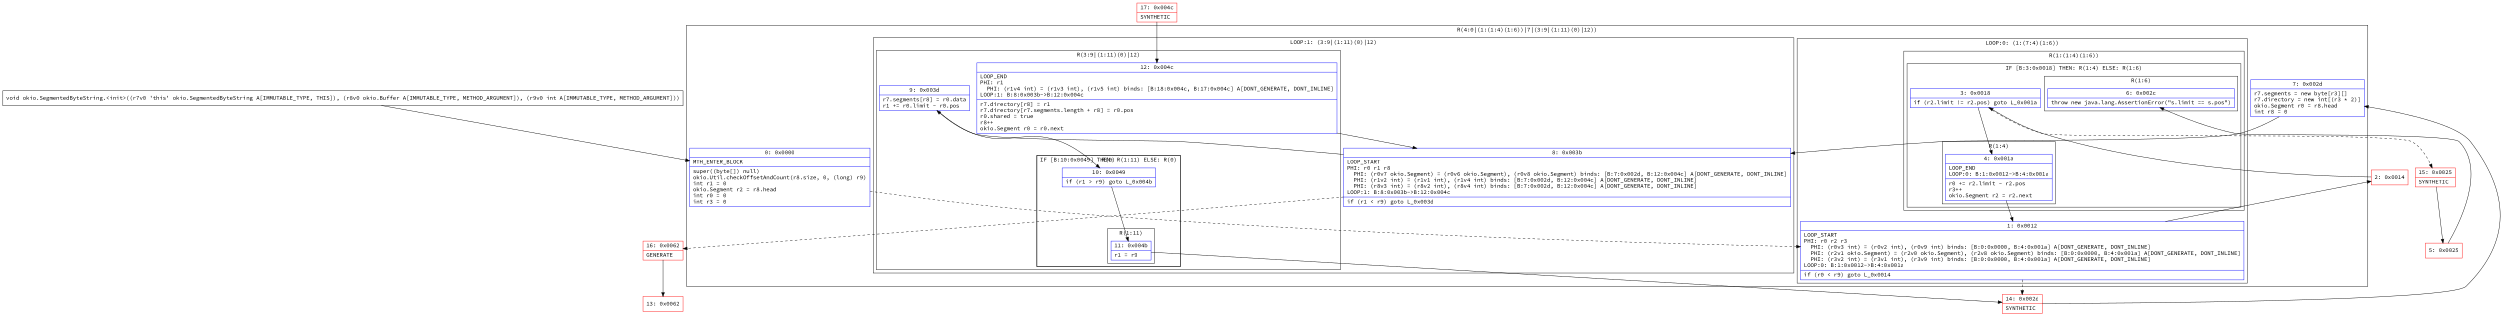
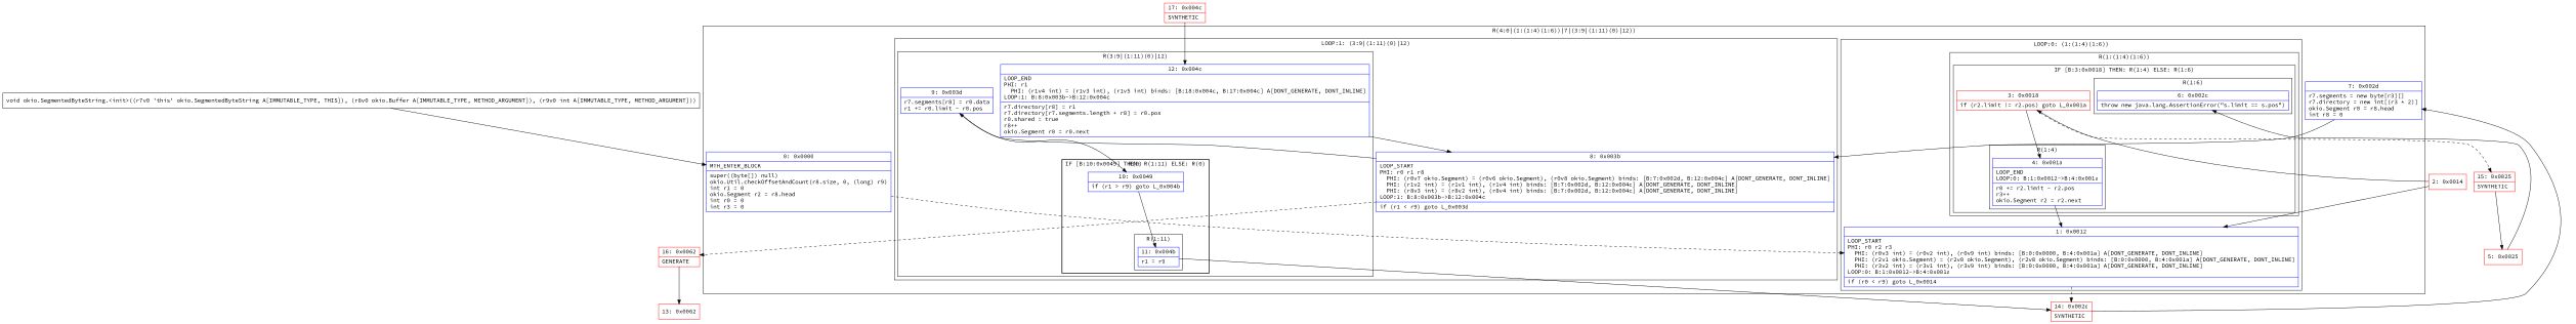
  digraph {
    fontname="Source Code Pro"
    node [color=blue fontname="Source Code Pro" shape=record]
    edge [fontname="Source Code Pro"]
    n1 [label="{4\:\ 0x001a|LOOP_END\lLOOP:0: B:1:0x0012\-\>B:4:0x001a\l|r0 += r2.limit \- r2.pos\lr3++\lokio.Segment r2 = r2.next\l}"]
    n2 [label="{6\:\ 0x002c|throw new java.lang.AssertionError(\"s.limit == s.pos\")\l}"]
-   n3 [label="{3\:\ 0x0018|if (r2.limit != r2.pos) goto L_0x001a\l}"]
+   n3 [color=red label="{3\:\ 0x0018|if (r2.limit != r2.pos) goto L_0x001a\l}"]
    n4 [label="{1\:\ 0x0012|LOOP_START\lPHI: r0 r2 r3 \l  PHI: (r0v3 int) = (r0v2 int), (r0v9 int) binds: [B:0:0x0000, B:4:0x001a] A[DONT_GENERATE, DONT_INLINE]\l  PHI: (r2v1 okio.Segment) = (r2v0 okio.Segment), (r2v8 okio.Segment) binds: [B:0:0x0000, B:4:0x001a] A[DONT_GENERATE, DONT_INLINE]\l  PHI: (r3v2 int) = (r3v1 int), (r3v9 int) binds: [B:0:0x0000, B:4:0x001a] A[DONT_GENERATE, DONT_INLINE]\lLOOP:0: B:1:0x0012\-\>B:4:0x001a\l|if (r0 \< r9) goto L_0x0014\l}"]
    n5 [label="{11\:\ 0x004b|r1 = r9\l}"]
    n6 [label="{10\:\ 0x0049|if (r1 \> r9) goto L_0x004b\l}"]
    n7 [label="{9\:\ 0x003d|r7.segments[r8] = r0.data\lr1 += r0.limit \- r0.pos\l}"]
    n8 [label="{12\:\ 0x004c|LOOP_END\lPHI: r1 \l  PHI: (r1v4 int) = (r1v3 int), (r1v5 int) binds: [B:18:0x004c, B:17:0x004c] A[DONT_GENERATE, DONT_INLINE]\lLOOP:1: B:8:0x003b\-\>B:12:0x004c\l|r7.directory[r8] = r1\lr7.directory[r7.segments.length + r8] = r0.pos\lr0.shared = true\lr8++\lokio.Segment r0 = r0.next\l}"]
    n9 [label="{8\:\ 0x003b|LOOP_START\lPHI: r0 r1 r8 \l  PHI: (r0v7 okio.Segment) = (r0v6 okio.Segment), (r0v8 okio.Segment) binds: [B:7:0x002d, B:12:0x004c] A[DONT_GENERATE, DONT_INLINE]\l  PHI: (r1v2 int) = (r1v1 int), (r1v4 int) binds: [B:7:0x002d, B:12:0x004c] A[DONT_GENERATE, DONT_INLINE]\l  PHI: (r8v3 int) = (r8v2 int), (r8v4 int) binds: [B:7:0x002d, B:12:0x004c] A[DONT_GENERATE, DONT_INLINE]\lLOOP:1: B:8:0x003b\-\>B:12:0x004c\l|if (r1 \< r9) goto L_0x003d\l}"]
    n10 [label="{0\:\ 0x0000|MTH_ENTER_BLOCK\l|super((byte[]) null)\lokio.Util.checkOffsetAndCount(r8.size, 0, (long) r9)\lint r1 = 0\lokio.Segment r2 = r8.head\lint r0 = 0\lint r3 = 0\l}"]
    n11 [label="{7\:\ 0x002d|r7.segments = new byte[r3][]\lr7.directory = new int[(r3 * 2)]\lokio.Segment r0 = r8.head\lint r8 = 0\l}"]
    n12 [color=red label="{15\:\ 0x0025|SYNTHETIC\l}"]
    n13 [color=red label="{2\:\ 0x0014}"]
    n14 [color=red label="{14\:\ 0x002d|SYNTHETIC\l}"]
    n15 [color=red label="{16\:\ 0x0062|GENERATE\l}"]
    n16 [color=red label="{5\:\ 0x0025}"]
    n17 [color=red label="{13\:\ 0x0062}"]
    n18 [color=red label="{17\:\ 0x004c|SYNTHETIC\l}"]
    n19 [label="{void okio.SegmentedByteString.\<init\>((r7v0 'this' okio.SegmentedByteString A[IMMUTABLE_TYPE, THIS]), (r8v0 okio.Buffer A[IMMUTABLE_TYPE, METHOD_ARGUMENT]), (r9v0 int A[IMMUTABLE_TYPE, METHOD_ARGUMENT])) }" color=""]
    subgraph cluster_1 {
      label="R(4:0|(1:(1:4)(1:6))|7|(3:9|(1:11)(0)|12))"
      n10
      n11
      subgraph cluster_2 {
-       label="LOOP:0: (1:(7:4)(1:6))"
+       label="LOOP:0: (1:(1:4)(1:6))"
        n4
        subgraph cluster_3 {
          label="R(1:(1:4)(1:6))"
          subgraph cluster_4 {
            label="IF [B:3:0x0018] THEN: R(1:4) ELSE: R(1:6)"
            n3
            subgraph cluster_5 {
              label="R(1:4)"
              n1
            }
            subgraph cluster_6 {
              label="R(1:6)"
              n2
            }
          }
        }
      }
      subgraph cluster_7 {
        label="LOOP:1: (3:9|(1:11)(0)|12)"
        n9
        subgraph cluster_8 {
          label="R(3:9|(1:11)(0)|12)"
          n7
          n8
          subgraph cluster_9 {
            label="IF [B:10:0x0049] THEN: R(1:11) ELSE: R(0)"
            n6
            subgraph cluster_10 {
              label="R(1:11)"
              n5
            }
            subgraph cluster_11 {
              label="R(0)"
            }
          }
        }
      }
    }
    n1 -> n4
    n3 -> n1
    n3 -> n12 [style=dashed]
-   n4 -> n13
+   n13 -> n4
    n4 -> n14 [style=dashed]
    n5 -> n14
    n6 -> n5
    n7 -> n6
    n8 -> n9
    n9 -> n7
    n9 -> n15 [style=dashed]
    n10 -> n4 [style=dashed]
    n11 -> n9
    n12 -> n16
    n13 -> n3
    n14 -> n11
    n15 -> n17
    n16 -> n2
    n18 -> n8
    n19 -> n10
  }
